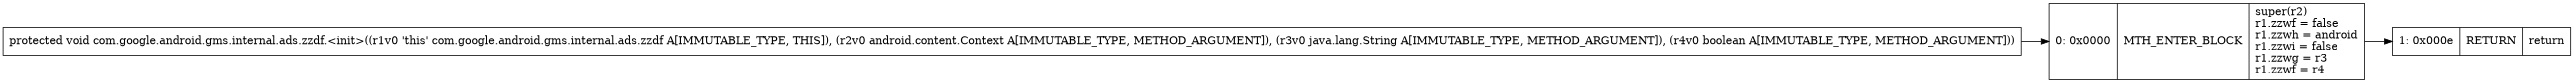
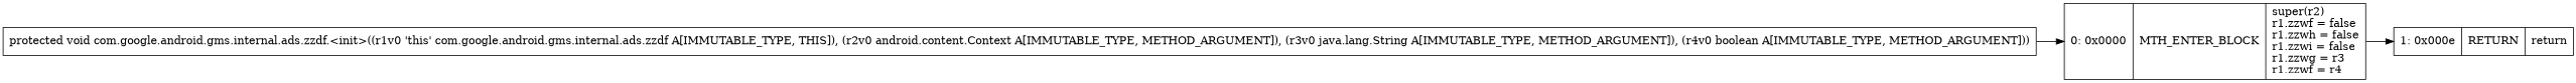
  digraph {
    rankdir=LR
    node [shape=record]
-   n1 [label="{0\:\ 0x0000|MTH_ENTER_BLOCK\l|super(r2)\lr1.zzwf = false\lr1.zzwh = android\lr1.zzwi = false\lr1.zzwg = r3\lr1.zzwf = r4\l}"]
+   n1 [label="{0\:\ 0x0000|MTH_ENTER_BLOCK\l|super(r2)\lr1.zzwf = false\lr1.zzwh = false\lr1.zzwi = false\lr1.zzwg = r3\lr1.zzwf = r4\l}"]
    n2 [label="{1\:\ 0x000e|RETURN\l|return\l}"]
    n3 [label="{protected void com.google.android.gms.internal.ads.zzdf.\<init\>((r1v0 'this' com.google.android.gms.internal.ads.zzdf A[IMMUTABLE_TYPE, THIS]), (r2v0 android.content.Context A[IMMUTABLE_TYPE, METHOD_ARGUMENT]), (r3v0 java.lang.String A[IMMUTABLE_TYPE, METHOD_ARGUMENT]), (r4v0 boolean A[IMMUTABLE_TYPE, METHOD_ARGUMENT])) }"]
    n1 -> n2
    n3 -> n1
  }
